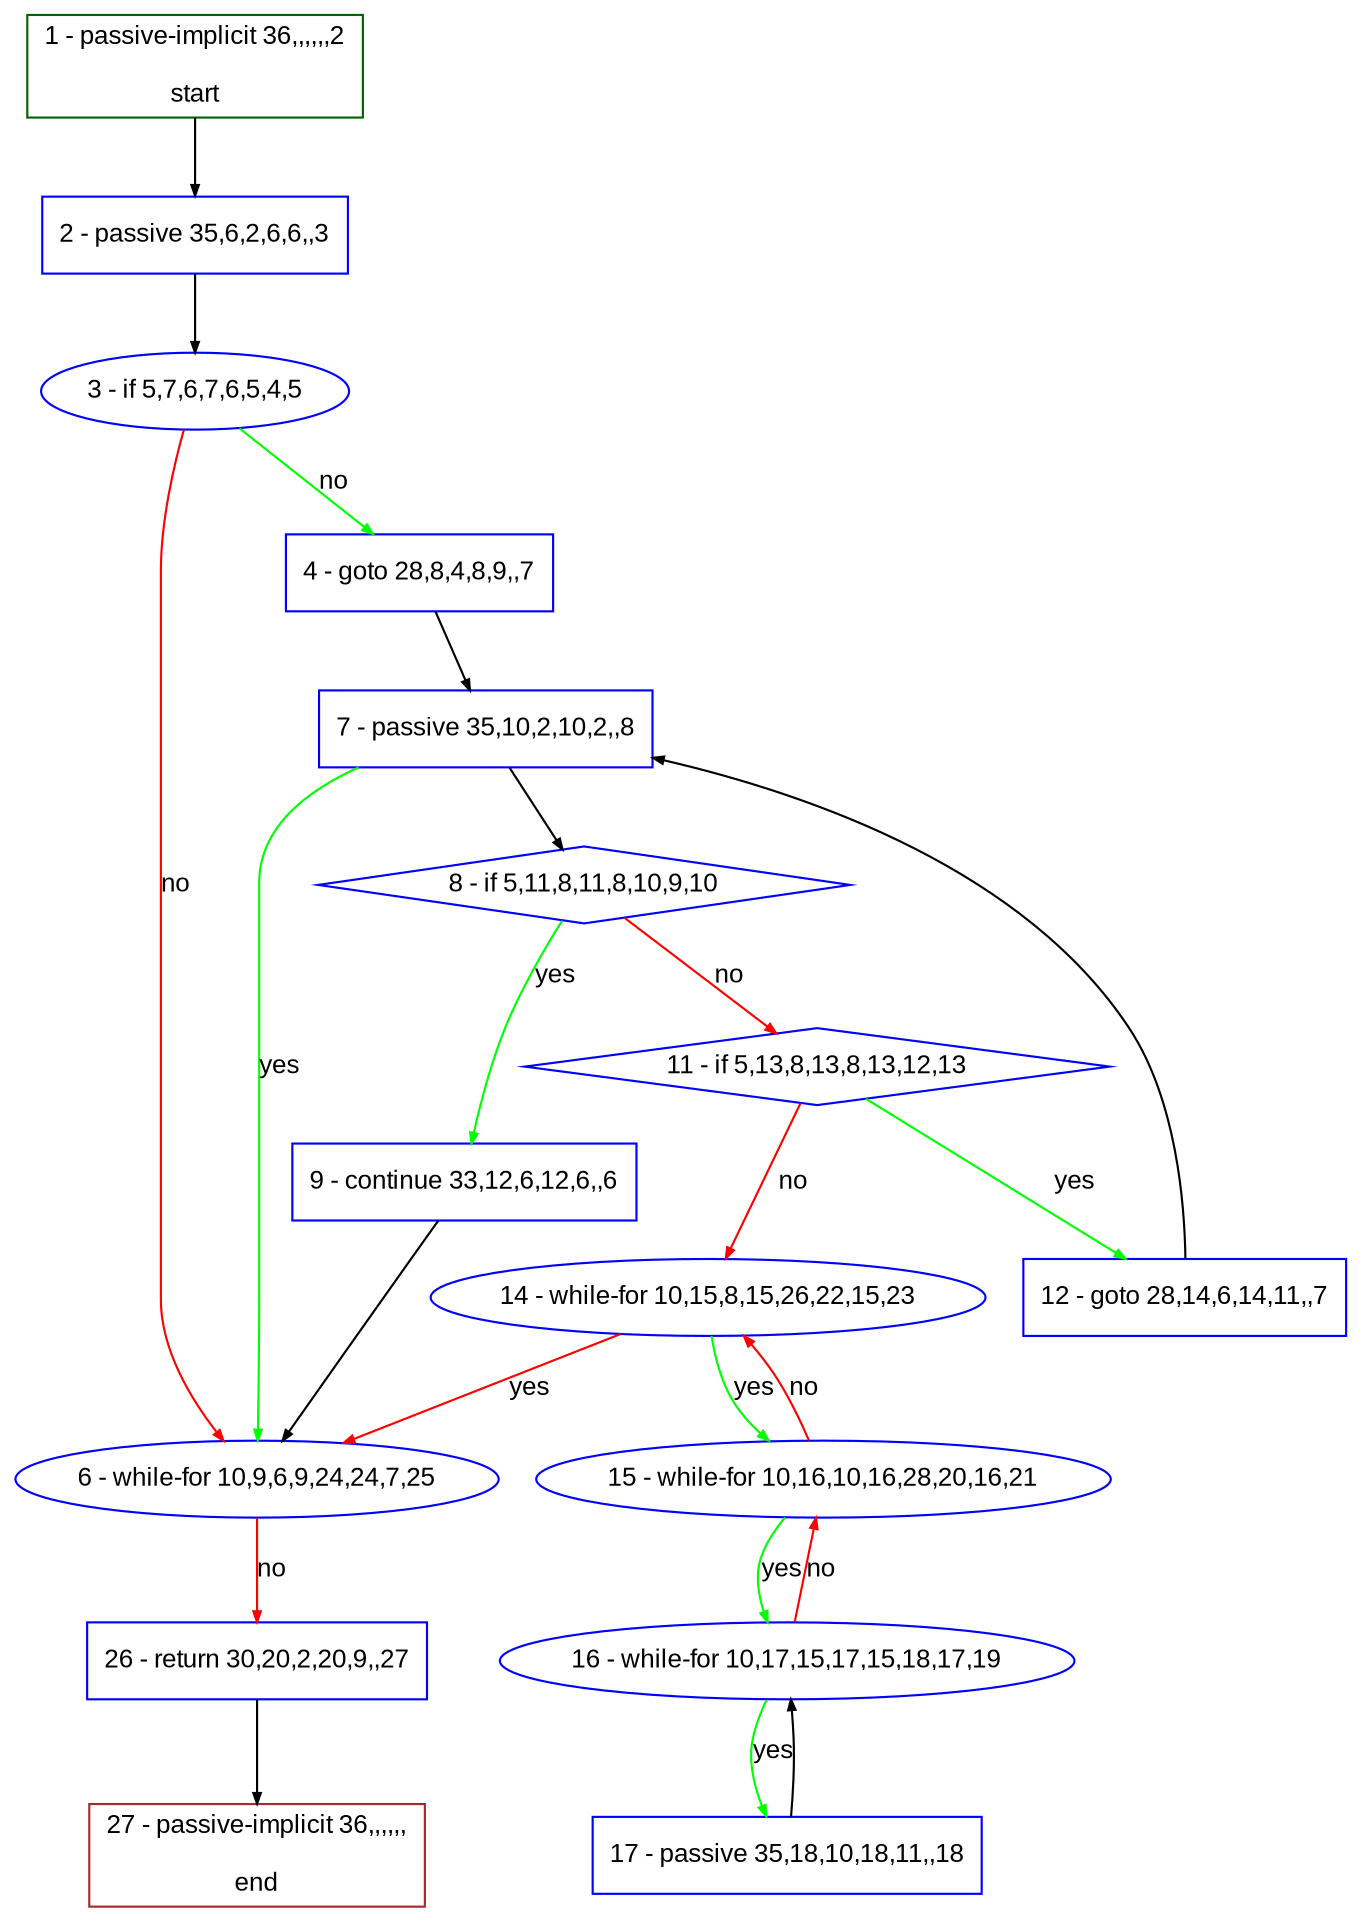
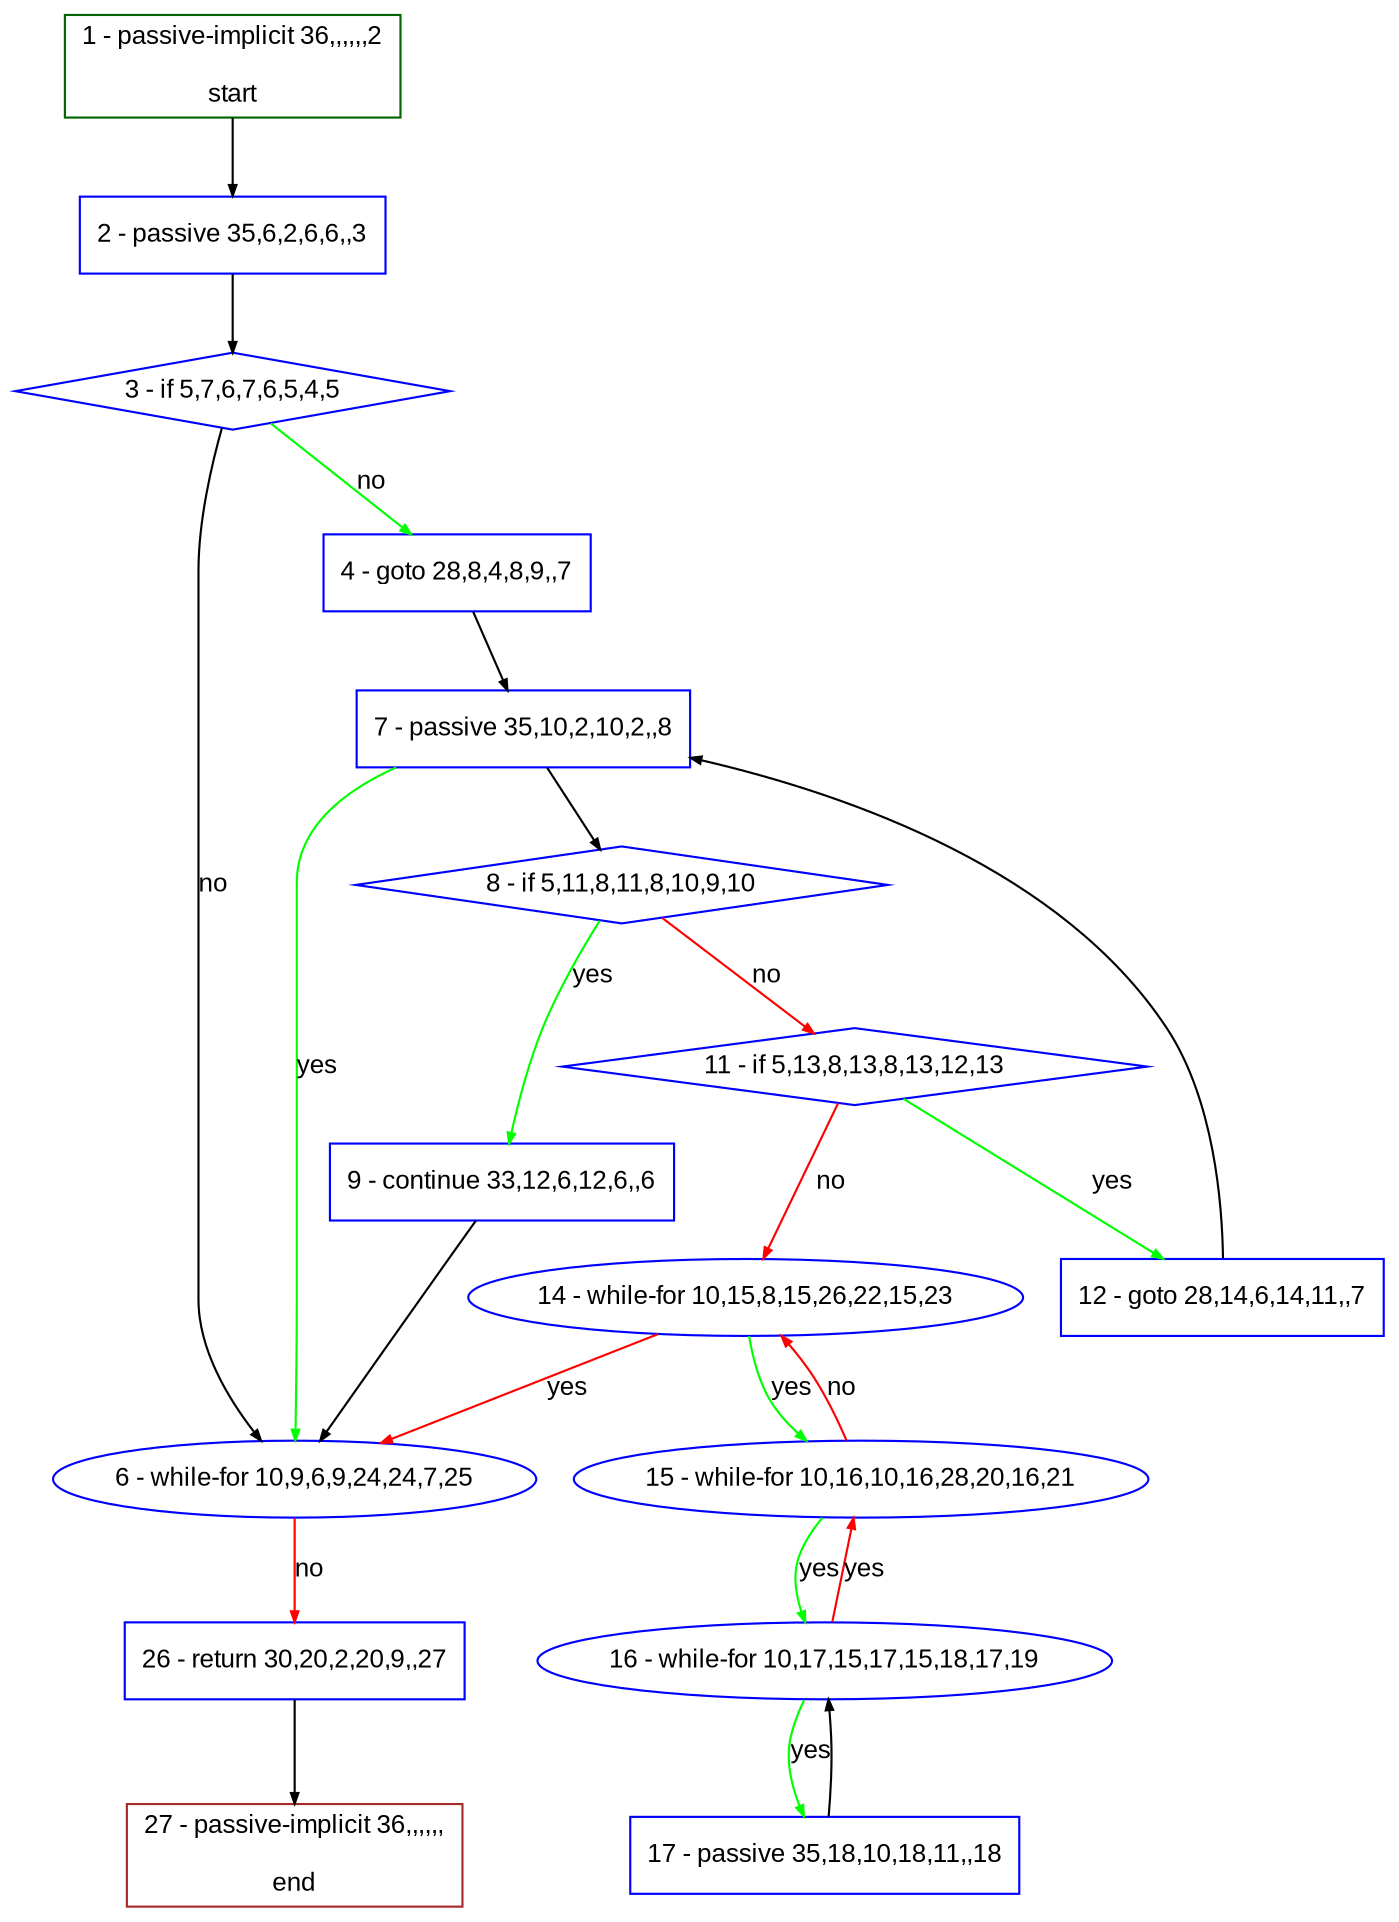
  digraph {
    bgcolor=white
    compound=true
    fillcolor="#FFFFCC"
    fontname=Arial
    fontsize=12
    pack=true
    packmode=clust
    style="rounded,filled"
    node [color="#0000ff" compound=true fillcolor="#ffffff" fixedsize=false fontname=Arial fontsize=12 node_initialized=no shape=box style=filled]
    edge [arrowhead=normal arrowsize=0.5 arrowtail=none color="#000000" compound=true dir=forward fontcolor=black fontname=Arial fontsize=12]
    n1 [label="2 - passive 35,6,2,6,6,,3"]
-   n2 [label="3 - if 5,7,6,7,6,5,4,5" shape=ellipse]
+   n2 [label="3 - if 5,7,6,7,6,5,4,5" shape=diamond]
    n3 [label="4 - goto 28,8,4,8,9,,7"]
    n4 [label="6 - while-for 10,9,6,9,24,24,7,25" shape=oval]
    n5 [color="#006400" label="1 - passive-implicit 36,,,,,,2\n\nstart"]
    n6 [label="7 - passive 35,10,2,10,2,,8"]
    n7 [label="26 - return 30,20,2,20,9,,27"]
    n8 [label="8 - if 5,11,8,11,8,10,9,10" shape=diamond]
    n9 [color="#a52a2a" label="27 - passive-implicit 36,,,,,,\n\nend"]
    n10 [label="9 - continue 33,12,6,12,6,,6"]
    n11 [label="11 - if 5,13,8,13,8,13,12,13" shape=diamond]
    n12 [label="12 - goto 28,14,6,14,11,,7"]
    n13 [label="14 - while-for 10,15,8,15,26,22,15,23" shape=oval]
    n14 [label="15 - while-for 10,16,10,16,28,20,16,21" shape=oval]
    n15 [label="16 - while-for 10,17,15,17,15,18,17,19" shape=oval]
    n16 [label="17 - passive 35,18,10,18,11,,18"]
    n1 -> n2
    n2 -> n3 [color="#00ff00" label=no]
-   n2 -> n4 [color="#ff0000" label=no]
+   n2 -> n4 [label=no]
    n3 -> n6
    n4 -> n7 [color="#ff0000" label=no]
    n5 -> n1
    n6 -> n4 [color="#00ff00" label=yes]
    n6 -> n8
    n7 -> n9
    n8 -> n10 [color="#00ff00" label=yes]
    n8 -> n11 [color="#ff0000" label=no]
    n10 -> n4
    n11 -> n12 [color="#00ff00" label=yes]
    n11 -> n13 [color="#ff0000" label=no]
    n12 -> n6
    n13 -> n4 [color="#ff0000" label=yes]
    n13 -> n14 [color="#00ff00" label=yes]
    n14 -> n13 [color="#ff0000" label=no]
    n14 -> n15 [color="#00ff00" label=yes]
-   n15 -> n14 [color="#ff0000" label=no]
+   n15 -> n14 [color="#ff0000" label=yes]
    n15 -> n16 [color="#00ff00" label=yes]
    n16 -> n15
  }
